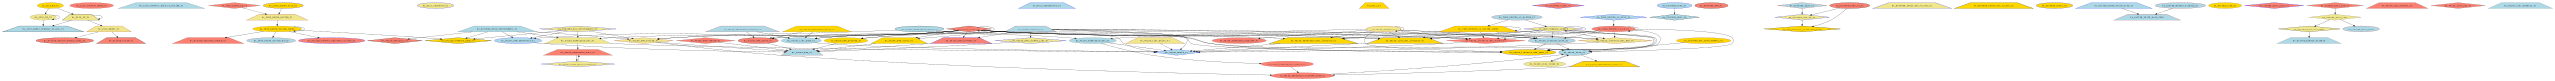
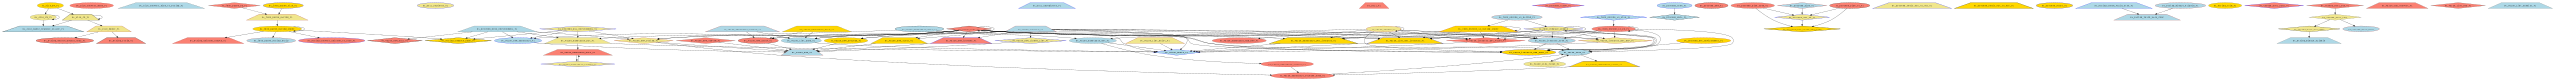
  digraph {
    fontname="Courier Prime"
    node [color=gray40 fillcolor=lightblue fontname="Courier Prime" shape=ellipse style=filled]
    edge [fontname="Courier Prime"]
    st_file_basic_scandir_filter_v1 [color=black shape=trapezium]
    st_file_convert_mode_v1 [color=brown fillcolor=salmon]
    st_file_convert_size_to_string_v1 [shape=trapezium]
    st_file_cp_v1 [color=black fillcolor=khaki shape=trapezium]
    st_file_mkdir_v1 [color=brown fillcolor=khaki shape=trapezium]
    st_string_delete_double_char_v1 [color=black fillcolor=salmon]
    st_string_rtrim_v1 [color=black fillcolor=salmon shape=trapezium]
    st_file_mv_v1 [fillcolor=gold]
    st_file_rm_v1 [fillcolor=khaki]
    st_json_compute_length [color=blue fillcolor=khaki shape=diamond]
    st_value_iterator_free_v1 [color=brown]
    st_value_iterator_get_key_v1 [color=brown fillcolor=khaki shape=diamond]
    st_value_iterator_get_value_v1 [color=brown fillcolor=salmon shape=diamond]
    st_value_iterator_has_next_v1 [color=blue fillcolor=gold]
    st_value_hashtable_get_iterator_v1 [color=black fillcolor=gold shape=trapezium]
    st_value_list_get_iterator_v1 [color=blue fillcolor=gold shape=trapezium]
    st_value_free_v1 [color=black]
    st_value_share_v1 [color=blue shape=diamond]
    st_json_encode_to_fd_v1 [fillcolor=salmon]
    st_value_hashtable_clear_v1 [color=blue fillcolor=gold shape=trapezium]
    st_value_list_clear_v1 [fillcolor=khaki]
    st_json_encode_to_file_v1 [color=blue shape=diamond]
    st_json_encode_to_string_inner [color=brown fillcolor=gold shape=trapezium]
    st_json_encode_to_string_v1 [color=brown]
    st_json_parse_fd_v1 [fillcolor=salmon shape=diamond]
    st_json_parse_string_v1 [color=brown fillcolor=khaki shape=trapezium]
    st_json_parse_string_inner [fillcolor=gold]
    st_json_parse_file_v1 [color=blue fillcolor=gold]
    st_json_parse_string_strip [color=brown]
    st_string_compute_hash_v1 [color=black fillcolor=gold shape=diamond]
    st_string_convert_unicode_to_utf8_v1 [color=blue fillcolor=salmon]
    st_string_unicode_length_v1 [color=brown fillcolor=salmon shape=trapezium]
    st_poll_register_v1 [color=blue fillcolor=khaki]
    st_poll_unregister_v1 [color=blue shape=trapezium]
-   st_poll_v1 [color=brown fillcolor=gold shape=trapezium]
+   st_poll_v1 [color=brown fillcolor=salmon shape=trapezium]
    st_process_close_v1 [color=blue fillcolor=salmon shape=diamond]
    st_process_drop_environment_v1 [shape=trapezium]
    st_value_hashtable_put_v1 [fillcolor=khaki shape=trapezium]
    st_value_new_hashtable_v1 [color=blue]
    st_value_new_null_v1 [color=black fillcolor=salmon shape=diamond]
    st_value_new_string_v1 [color=brown fillcolor=khaki shape=diamond]
    st_value_hashtable_put2_v1 [fillcolor=salmon shape=trapezium]
    st_value_new_v1 [color=brown shape=trapezium]
    st_value_hashtable_release_node_v1 [color=brown fillcolor=salmon]
    st_process_free_v1 [color=blue]
    st_process_wait_v1 [color=black shape=diamond]
    st_process_new_v1 [color=black fillcolor=salmon]
    st_process_set_close_exe_flag [color=black fillcolor=gold shape=diamond]
+   st_process_pipe_from_v1 [fillcolor=salmon]
    st_process_set_fd_v1 [color=blue fillcolor=khaki shape=diamond]
    st_process_pipe_to_v1 [color=black fillcolor=salmon]
    st_process_pipe_v1 [color=brown shape=diamond]
    st_process_put_environment_v1 [color=blue fillcolor=khaki shape=diamond]
    st_process_redir_err_to_out_v1 [color=blue fillcolor=khaki shape=trapezium]
    st_process_redir_out_to_err_v1 [color=black fillcolor=gold shape=trapezium]
    st_process_set_environment_v1 [color=brown fillcolor=gold]
    st_process_start_v1 [color=blue fillcolor=gold]
    st_string_check_valid_utf8_v1 [color=blue shape=trapezium]
    st_string_valid_utf8_char [color=brown shape=trapezium]
    st_string_middle_elipsis_v1 [color=brown]
    st_string_trim_v1 [fillcolor=gold]
    st_thread_pool_run2_v1 [color=blue fillcolor=salmon shape=diamond]
    st_thread_pool_run_v1 [fillcolor=salmon shape=diamond]
    st_thread_pool_run2 [fillcolor=khaki shape=diamond]
    st_thread_pool_set_name [color=black fillcolor=khaki shape=diamond]
    st_thread_pool_work [color=brown]
    st_string_middle_elipsis [shape=trapezium]
    st_value_can_convert_v1 [fillcolor=salmon shape=trapezium]
    st_value_convert_v1 [color=brown shape=trapezium]
    st_value_list_push_v1
    st_value_new_array_v1 [color=black fillcolor=salmon]
    st_value_new_boolean_v1 [fillcolor=gold]
    st_value_new_float_v1 [fillcolor=gold shape=trapezium]
    st_value_new_integer_v1 [color=blue fillcolor=salmon shape=trapezium]
    st_value_new_linked_list_v1 [color=blue fillcolor=khaki shape=diamond]
    st_value_copy_v1 [color=black fillcolor=salmon shape=diamond]
    st_value_equals_v1 [color=brown fillcolor=khaki]
    st_value_hashtable_get_v1
    st_value_hashtable_has_key_v1 [fillcolor=salmon]
    st_value_hashtable_remove_v1 [color=brown fillcolor=salmon]
    st_value_hashtable_get2_v1 [color=black]
    st_value_hashtable_keys_v1 [fillcolor=gold shape=trapezium]
    st_value_hashtable_rehash_v1 [color=blue fillcolor=khaki shape=diamond]
    st_value_hashtable_values_v1 [color=brown shape=trapezium]
    st_value_list_pop_v1 [fillcolor=salmon shape=diamond]
    st_value_list_shift_v1 [color=brown fillcolor=khaki shape=trapezium]
    st_value_list_unshift_v1 [shape=trapezium]
    st_value_new_custom_v1 [fillcolor=salmon shape=diamond]
    st_file_cp_v1 -> st_file_basic_scandir_filter_v1
    st_file_cp_v1 -> st_file_cp_v1
    st_file_cp_v1 -> st_file_mkdir_v1
    st_file_mkdir_v1 -> st_string_delete_double_char_v1
    st_file_mkdir_v1 -> st_string_rtrim_v1
    st_file_mv_v1 -> st_file_cp_v1
    st_file_mv_v1 -> st_file_rm_v1
    st_file_rm_v1 -> st_file_basic_scandir_filter_v1
    st_file_rm_v1 -> st_file_rm_v1
    st_json_compute_length -> st_json_compute_length
    st_json_compute_length -> st_value_iterator_free_v1
    st_json_compute_length -> st_value_iterator_get_key_v1
    st_json_compute_length -> st_value_iterator_get_value_v1
    st_json_compute_length -> st_value_iterator_has_next_v1
    st_json_compute_length -> st_value_iterator_has_next_v1
    st_json_compute_length -> st_value_hashtable_get_iterator_v1
    st_json_compute_length -> st_value_list_get_iterator_v1
    st_value_iterator_free_v1 -> st_value_iterator_has_next_v1
    st_value_iterator_free_v1 -> st_value_free_v1
    st_value_iterator_get_key_v1 -> st_value_share_v1
    st_value_iterator_get_value_v1 -> st_value_share_v1
    st_value_hashtable_get_iterator_v1 -> st_value_share_v1
    st_value_list_get_iterator_v1 -> st_value_share_v1
    st_value_free_v1 -> st_value_hashtable_clear_v1
    st_value_free_v1 -> st_value_list_clear_v1
    st_json_encode_to_fd_v1 -> st_value_iterator_free_v1
    st_json_encode_to_fd_v1 -> st_value_iterator_get_key_v1
    st_json_encode_to_fd_v1 -> st_value_iterator_get_value_v1
    st_json_encode_to_fd_v1 -> st_value_iterator_has_next_v1
    st_json_encode_to_fd_v1 -> st_value_list_get_iterator_v1
    st_json_encode_to_fd_v1 -> st_value_free_v1
    st_json_encode_to_fd_v1 -> st_json_encode_to_fd_v1
    st_value_hashtable_clear_v1 -> st_value_hashtable_release_node_v1
    st_value_list_clear_v1 -> st_value_free_v1
    st_json_encode_to_file_v1 -> st_json_encode_to_fd_v1
    st_json_encode_to_string_inner -> st_value_iterator_free_v1
    st_json_encode_to_string_inner -> st_value_iterator_get_value_v1
    st_json_encode_to_string_inner -> st_value_hashtable_get_iterator_v1
    st_json_encode_to_string_inner -> st_value_list_get_iterator_v1
    st_json_encode_to_string_inner -> st_value_free_v1
    st_json_encode_to_string_inner -> st_json_encode_to_string_inner
    st_json_encode_to_string_v1 -> st_json_compute_length
    st_json_encode_to_string_v1 -> st_json_encode_to_string_inner
    st_json_parse_fd_v1 -> st_json_parse_string_v1
    st_json_parse_string_v1 -> st_json_parse_string_inner
    st_json_parse_string_inner -> st_json_parse_string_inner
    st_json_parse_string_inner -> st_json_parse_string_strip
    st_json_parse_string_inner -> st_string_compute_hash_v1
    st_json_parse_string_inner -> st_string_convert_unicode_to_utf8_v1
    st_json_parse_string_inner -> st_string_unicode_length_v1
    st_json_parse_file_v1 -> st_json_parse_string_v1
    st_process_drop_environment_v1 -> st_string_compute_hash_v1
    st_process_drop_environment_v1 -> st_value_hashtable_put_v1
    st_process_drop_environment_v1 -> st_value_new_hashtable_v1
    st_process_drop_environment_v1 -> st_value_new_null_v1
    st_process_drop_environment_v1 -> st_value_new_string_v1
    st_value_hashtable_put_v1 -> st_value_share_v1
    st_value_hashtable_put_v1 -> st_value_hashtable_put2_v1
    st_value_new_hashtable_v1 -> st_value_new_v1
    st_value_new_string_v1 -> st_value_new_v1
    st_value_new_string_v1 -> st_value_hashtable_release_node_v1
    st_value_hashtable_put2_v1 -> st_value_hashtable_rehash_v1
    st_value_hashtable_release_node_v1 -> st_value_free_v1
    st_process_free_v1 -> st_process_wait_v1
+   st_process_pipe_from_v1 -> st_process_set_close_exe_flag
+   st_process_pipe_from_v1 -> st_process_set_fd_v1
    st_process_set_fd_v1 -> st_process_set_close_exe_flag
    st_process_pipe_to_v1 -> st_process_set_close_exe_flag
    st_process_pipe_to_v1 -> st_process_set_fd_v1
    st_process_pipe_v1 -> st_process_set_fd_v1
    st_process_put_environment_v1 -> st_string_compute_hash_v1
    st_process_put_environment_v1 -> st_value_hashtable_put_v1
    st_process_put_environment_v1 -> st_value_new_hashtable_v1
    st_process_put_environment_v1 -> st_value_new_string_v1
    st_process_set_environment_v1 -> st_value_free_v1
    st_string_check_valid_utf8_v1 -> st_string_valid_utf8_char
    st_string_middle_elipsis_v1 -> st_string_valid_utf8_char
    st_thread_pool_run_v1 -> st_thread_pool_run2
    st_thread_pool_run2 -> st_thread_pool_set_name
    st_thread_pool_run2 -> st_thread_pool_work
    st_thread_pool_set_name -> st_string_middle_elipsis
    st_value_convert_v1 -> st_value_iterator_free_v1
    st_value_convert_v1 -> st_value_iterator_get_value_v1
    st_value_convert_v1 -> st_value_iterator_has_next_v1
    st_value_convert_v1 -> st_value_list_get_iterator_v1
    st_value_convert_v1 -> st_value_share_v1
    st_value_convert_v1 -> st_value_list_push_v1
    st_value_convert_v1 -> st_value_new_array_v1
    st_value_convert_v1 -> st_value_new_boolean_v1
    st_value_convert_v1 -> st_value_new_float_v1
    st_value_convert_v1 -> st_value_new_integer_v1
    st_value_convert_v1 -> st_value_new_linked_list_v1
    st_value_list_push_v1 -> st_value_share_v1
    st_value_new_array_v1 -> st_value_new_v1
    st_value_new_boolean_v1 -> st_value_new_v1
    st_value_new_float_v1 -> st_value_new_v1
    st_value_new_integer_v1 -> st_value_new_v1
    st_value_new_linked_list_v1 -> st_value_new_v1
    st_value_copy_v1 -> st_value_iterator_free_v1
    st_value_copy_v1 -> st_value_iterator_get_key_v1
    st_value_copy_v1 -> st_value_iterator_get_value_v1
    st_value_copy_v1 -> st_value_iterator_has_next_v1
    st_value_copy_v1 -> st_value_hashtable_get_iterator_v1
    st_value_copy_v1 -> st_value_list_get_iterator_v1
    st_value_copy_v1 -> st_value_share_v1
    st_value_copy_v1 -> st_value_hashtable_put_v1
    st_value_copy_v1 -> st_value_new_hashtable_v1
    st_value_copy_v1 -> st_value_new_string_v1
    st_value_copy_v1 -> st_value_list_push_v1
    st_value_copy_v1 -> st_value_new_array_v1
    st_value_copy_v1 -> st_value_new_boolean_v1
    st_value_copy_v1 -> st_value_new_float_v1
    st_value_copy_v1 -> st_value_new_integer_v1
    st_value_copy_v1 -> st_value_copy_v1
    st_value_equals_v1 -> st_value_iterator_free_v1
    st_value_equals_v1 -> st_value_iterator_get_key_v1
    st_value_equals_v1 -> st_value_iterator_get_value_v1
    st_value_equals_v1 -> st_value_iterator_has_next_v1
    st_value_equals_v1 -> st_value_hashtable_get_iterator_v1
    st_value_equals_v1 -> st_value_list_get_iterator_v1
    st_value_equals_v1 -> st_value_equals_v1
    st_value_equals_v1 -> st_value_hashtable_get_v1
    st_value_equals_v1 -> st_value_hashtable_has_key_v1
    st_value_hashtable_get_v1 -> st_value_share_v1
    st_value_hashtable_get_v1 -> st_value_hashtable_remove_v1
    st_value_hashtable_remove_v1 -> st_value_hashtable_release_node_v1
    st_value_hashtable_get2_v1 -> st_value_free_v1
    st_value_hashtable_get2_v1 -> st_value_new_string_v1
    st_value_hashtable_get2_v1 -> st_value_hashtable_get_v1
    st_value_hashtable_keys_v1 -> st_value_list_push_v1
    st_value_hashtable_keys_v1 -> st_value_new_array_v1
    st_value_hashtable_rehash_v1 -> st_value_hashtable_put2_v1
    st_value_hashtable_values_v1 -> st_value_list_push_v1
    st_value_hashtable_values_v1 -> st_value_new_array_v1
    st_value_list_shift_v1 -> st_value_share_v1
    st_value_new_custom_v1 -> st_value_new_v1
  }
